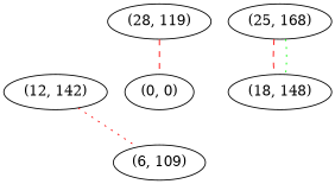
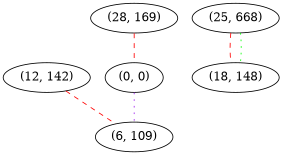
  graph {
    edge [color=red style=dashed weight=1]
    "(0, 0)"
    "(6, 109)"
    "(12, 142)"
-   "(28, 169)" [label="(28, 119)"]
-   "(25, 168)"
+   "(28, 169)"
+   "(25, 168)" [label="(25, 668)"]
    "(18, 148)"
-   "(12, 142)" -- "(6, 109)" [style=dotted]
+   "(0, 0)" -- "(6, 109)" [color=purple style=dotted weight=4]
+   "(12, 142)" -- "(6, 109)"
    "(28, 169)" -- "(0, 0)"
    "(25, 168)" -- "(18, 148)"
    "(25, 168)" -- "(18, 148)" [color=green style=dotted weight=2]
  }
